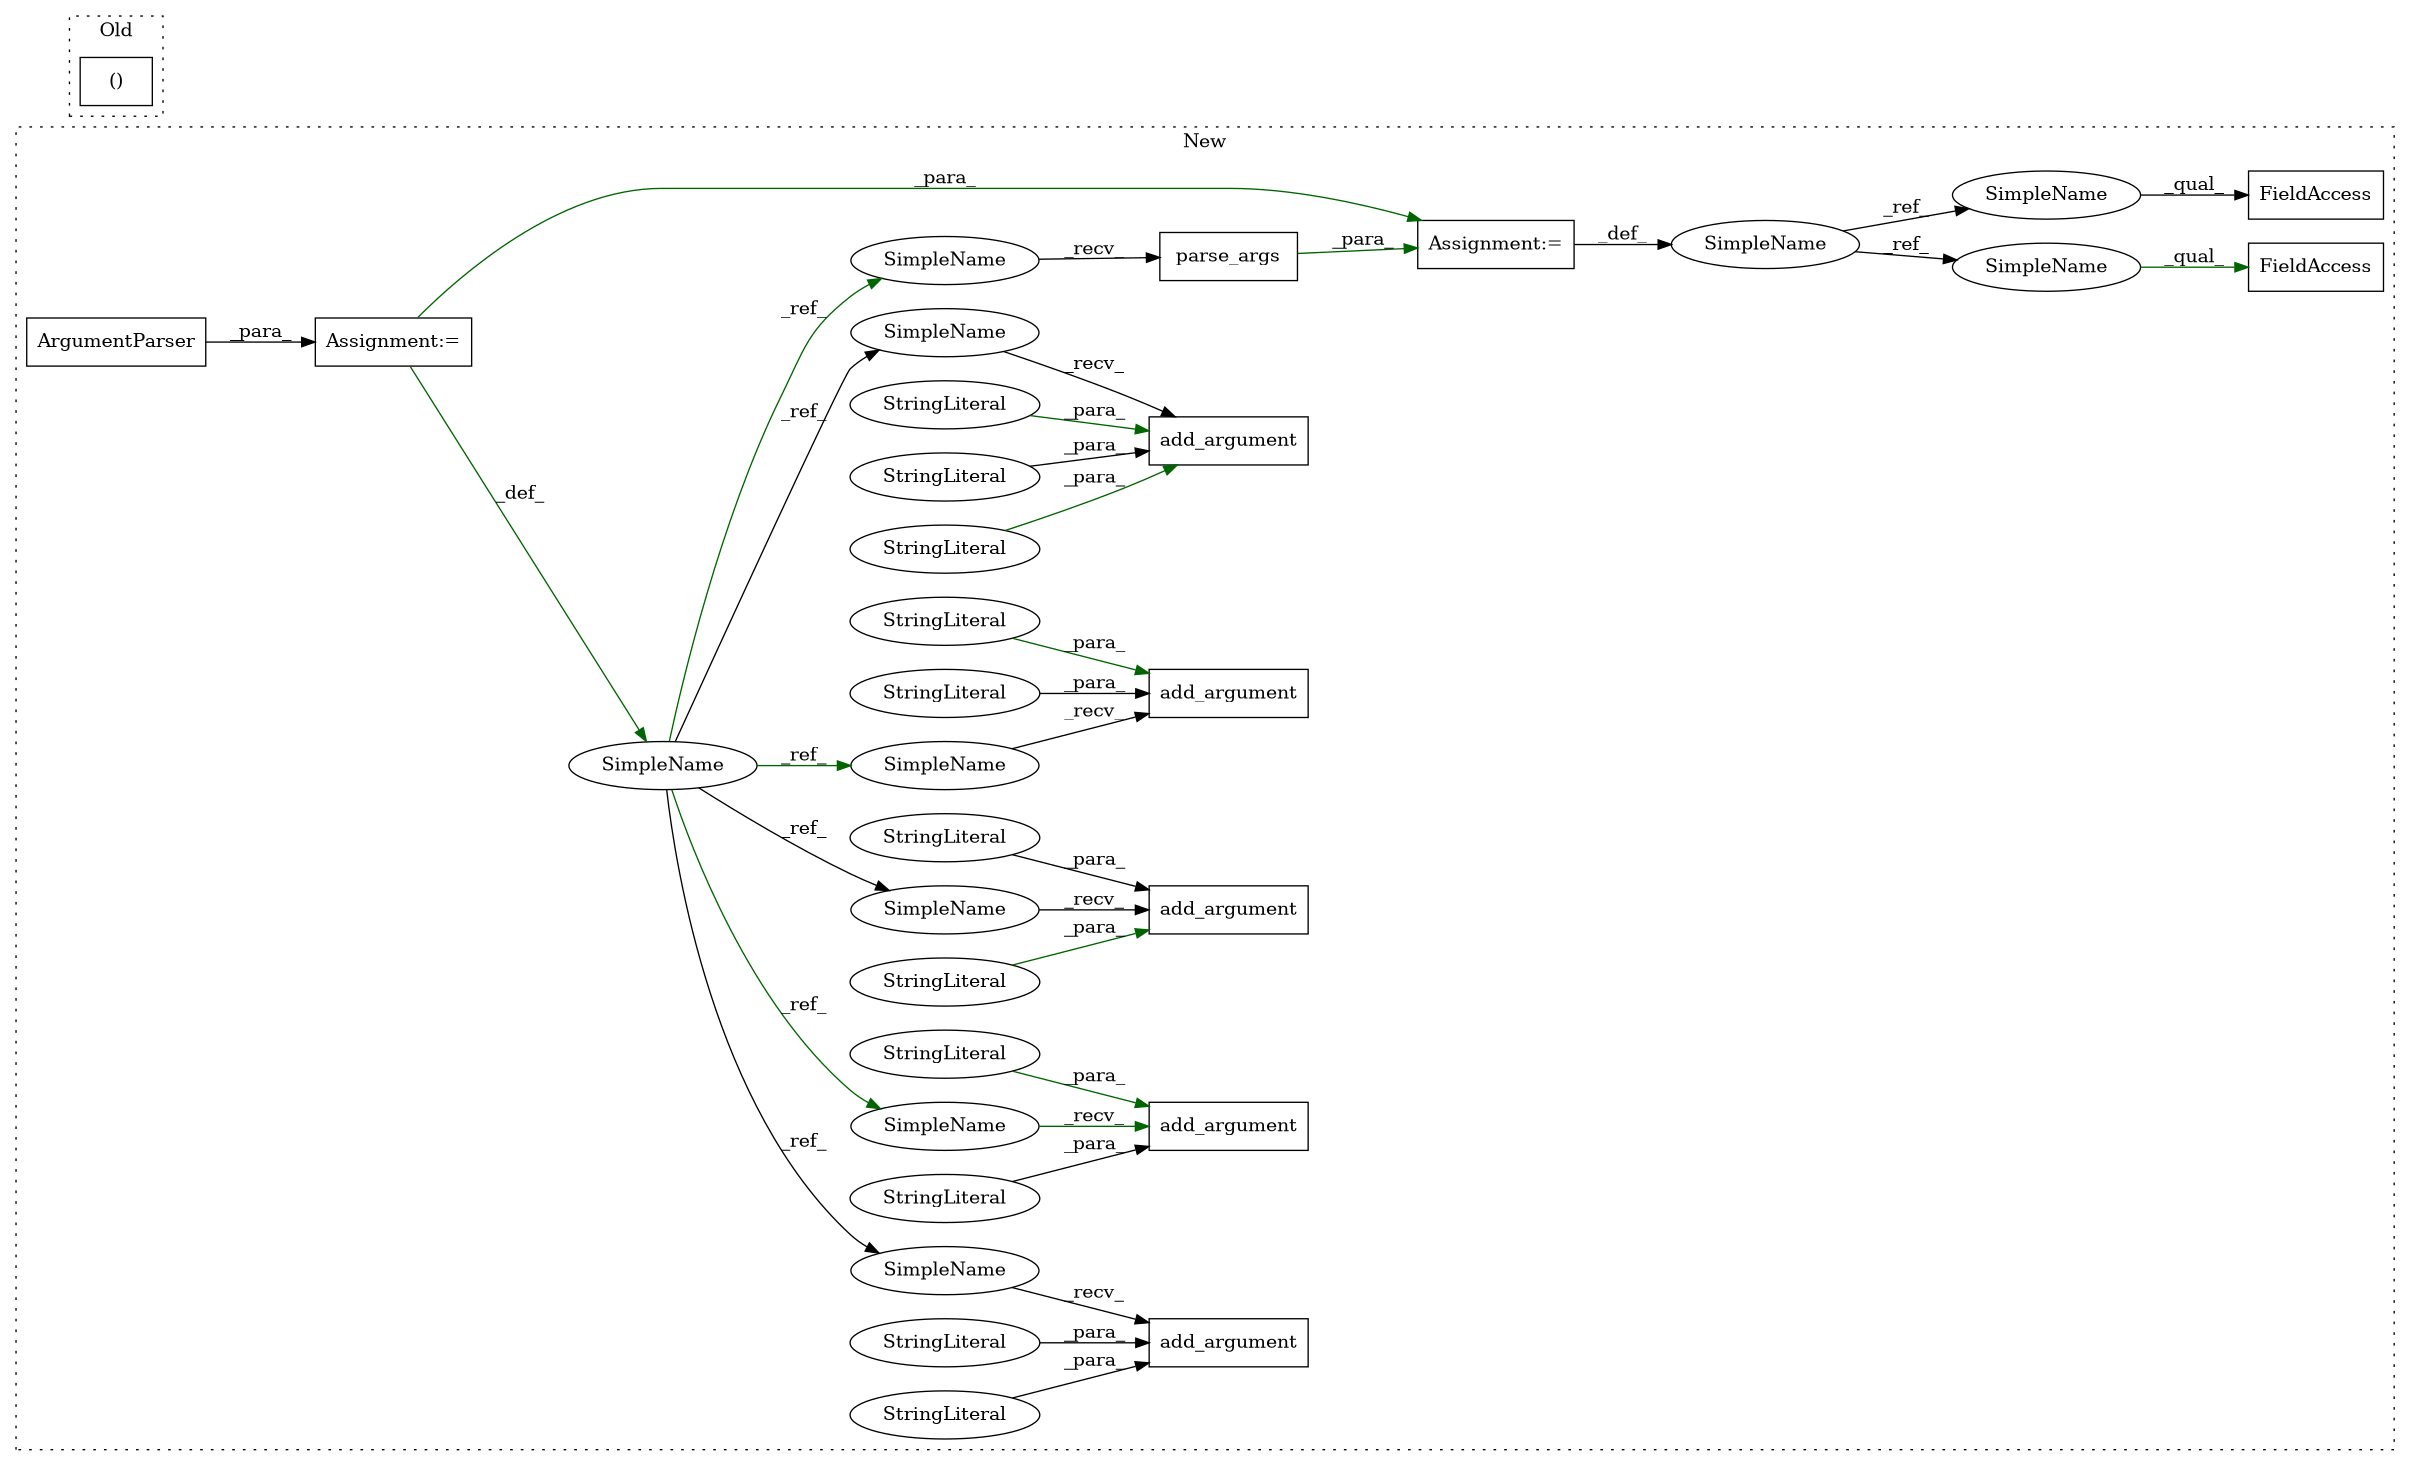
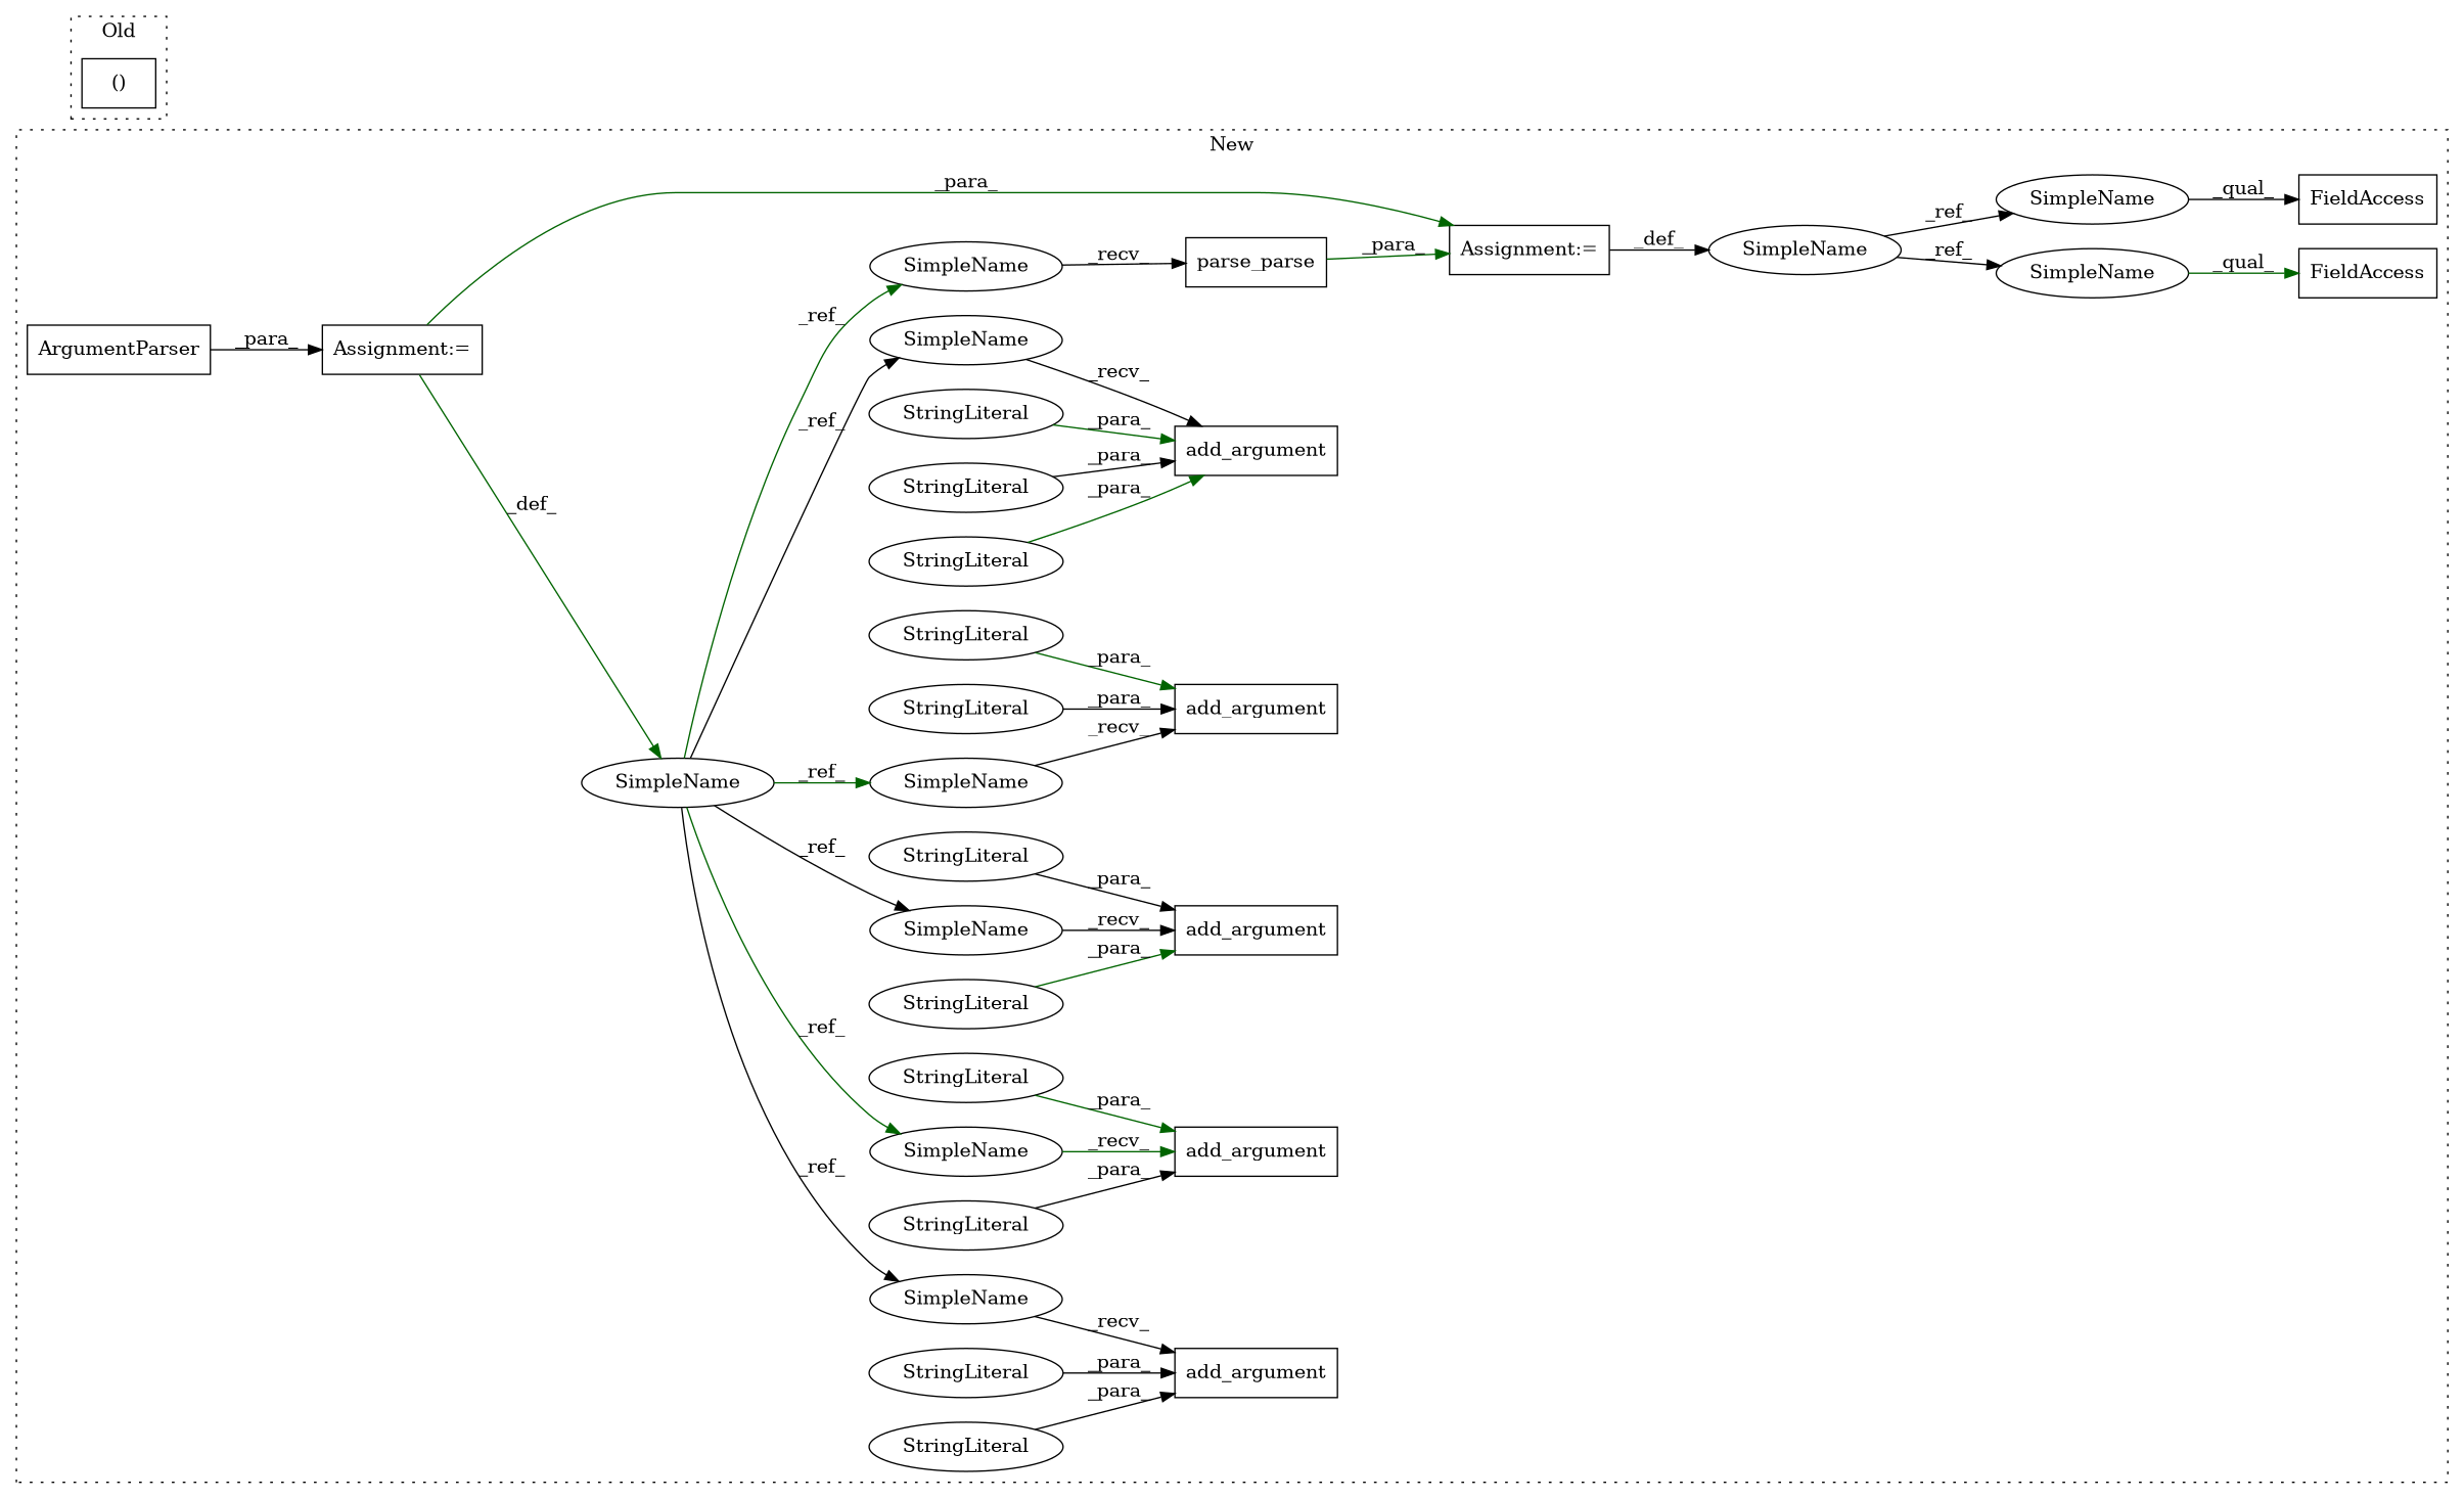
  digraph {
    rankdir=LR
    node [a=45 l=2 s=23774 shape=ellipse]
    edge [color=black]
-   n1 [a=32 l="11,1" label=parse_args s="23388,23403" shape=box]
+   n1 [a=32 l="11,1" label=parse_parse s="23388,23403" shape=box]
    n2 [a=7 l=1 label="Assignment:=" s=23384 shape=box]
    n3 [a=7 l=1 label="Assignment:=" s=22864 shape=box]
    n4 [a=32 l="15,1" label=ArgumentParser s="22865,22918" shape=box]
    n5 [a=32 l="13,1" label=add_argument s="23031,23124" shape=box]
    n6 [l=55 label=StringLiteral s=23069]
    n7 [l=12 label=StringLiteral s=23049]
    n8 [l=4 label=StringLiteral s=23044]
    n9 [a=22 l=18 label=FieldAccess shape=box]
    n10 [a=42 label=SimpleName s=22862]
    n11 [a=32 l="13,1" label=add_argument s="23134,23215" shape=box]
    n12 [l=16 label=StringLiteral s=23147]
    n13 [a=32 l="13,1" label=add_argument s="23225,23283" shape=box]
    n14 [l=15 label=StringLiteral s=23238]
    n15 [l=44 label=StringLiteral s=23171]
    n16 [l=22 label=StringLiteral s=23261]
    n17 [a=42 l=4 label=SimpleName s=23380]
    n18 [a=22 l=13 label=FieldAccess s=23534 shape=box]
    n19 [a=32 l="13,1" label=add_argument s="22928,23021" shape=box]
    n20 [l=55 label=StringLiteral s=22966]
    n21 [a=32 l="13,1" label=add_argument s="23293,23373" shape=box]
    n22 [l=17 label=StringLiteral s=23306]
    n23 [l=42 label=StringLiteral s=23331]
    n24 [l=4 label=StringLiteral s=22941]
    n25 [a=42 label=SimpleName s=23028]
    n26 [a=42 label=SimpleName s=23131]
    n27 [a=42 label=SimpleName s=23385]
    n28 [a=42 label=SimpleName s=22925]
    n29 [a=42 label=SimpleName s=23222]
    n30 [a=42 label=SimpleName s=23290]
    n31 [a=42 l=4 label=SimpleName s=23534]
    n32 [a=42 l=4 label=SimpleName]
    n33 [a=106 l=22 label="()" s=22796 shape=box]
    subgraph cluster_1 {
      label=New
      style=dotted
      n1
      n2
      n3
      n4
      n5
      n6
      n7
      n8
      n9
      n10
      n11
      n12
      n13
      n14
      n15
      n16
      n17
      n18
      n19
      n20
      n21
      n22
      n23
      n24
      n25
      n26
      n27
      n28
      n29
      n30
      n31
      n32
    }
    subgraph cluster_2 {
      label=Old
      style=dotted
      n33
    }
    n1 -> n2 [label=_para_ color=darkgreen]
    n2 -> n17 [label=_def_]
    n3 -> n2 [label=_para_ color=darkgreen]
    n3 -> n10 [label=_def_ color=darkgreen]
    n4 -> n3 [label=_para_]
    n6 -> n5 [label=_para_ color=darkgreen]
    n7 -> n5 [label=_para_ color=darkgreen]
    n8 -> n5 [label=_para_]
    n10 -> n25 [label=_ref_]
    n10 -> n26 [label=_ref_ color=darkgreen]
    n10 -> n27 [label=_ref_ color=darkgreen]
    n10 -> n28 [label=_ref_]
    n10 -> n29 [label=_ref_]
    n10 -> n30 [label=_ref_ color=darkgreen]
    n12 -> n11 [label=_para_ color=darkgreen]
    n14 -> n13 [label=_para_]
    n15 -> n11 [label=_para_]
    n16 -> n13 [label=_para_ color=darkgreen]
    n17 -> n31 [label=_ref_]
    n17 -> n32 [label=_ref_]
    n20 -> n19 [label=_para_]
    n22 -> n21 [label=_para_ color=darkgreen]
    n23 -> n21 [label=_para_]
    n24 -> n19 [label=_para_]
    n25 -> n5 [label=_recv_]
    n26 -> n11 [label=_recv_]
    n27 -> n1 [label=_recv_]
    n28 -> n19 [label=_recv_]
    n29 -> n13 [label=_recv_]
    n30 -> n21 [label=_recv_ color=darkgreen]
    n31 -> n18 [label=_qual_ color=darkgreen]
    n32 -> n9 [label=_qual_]
  }
